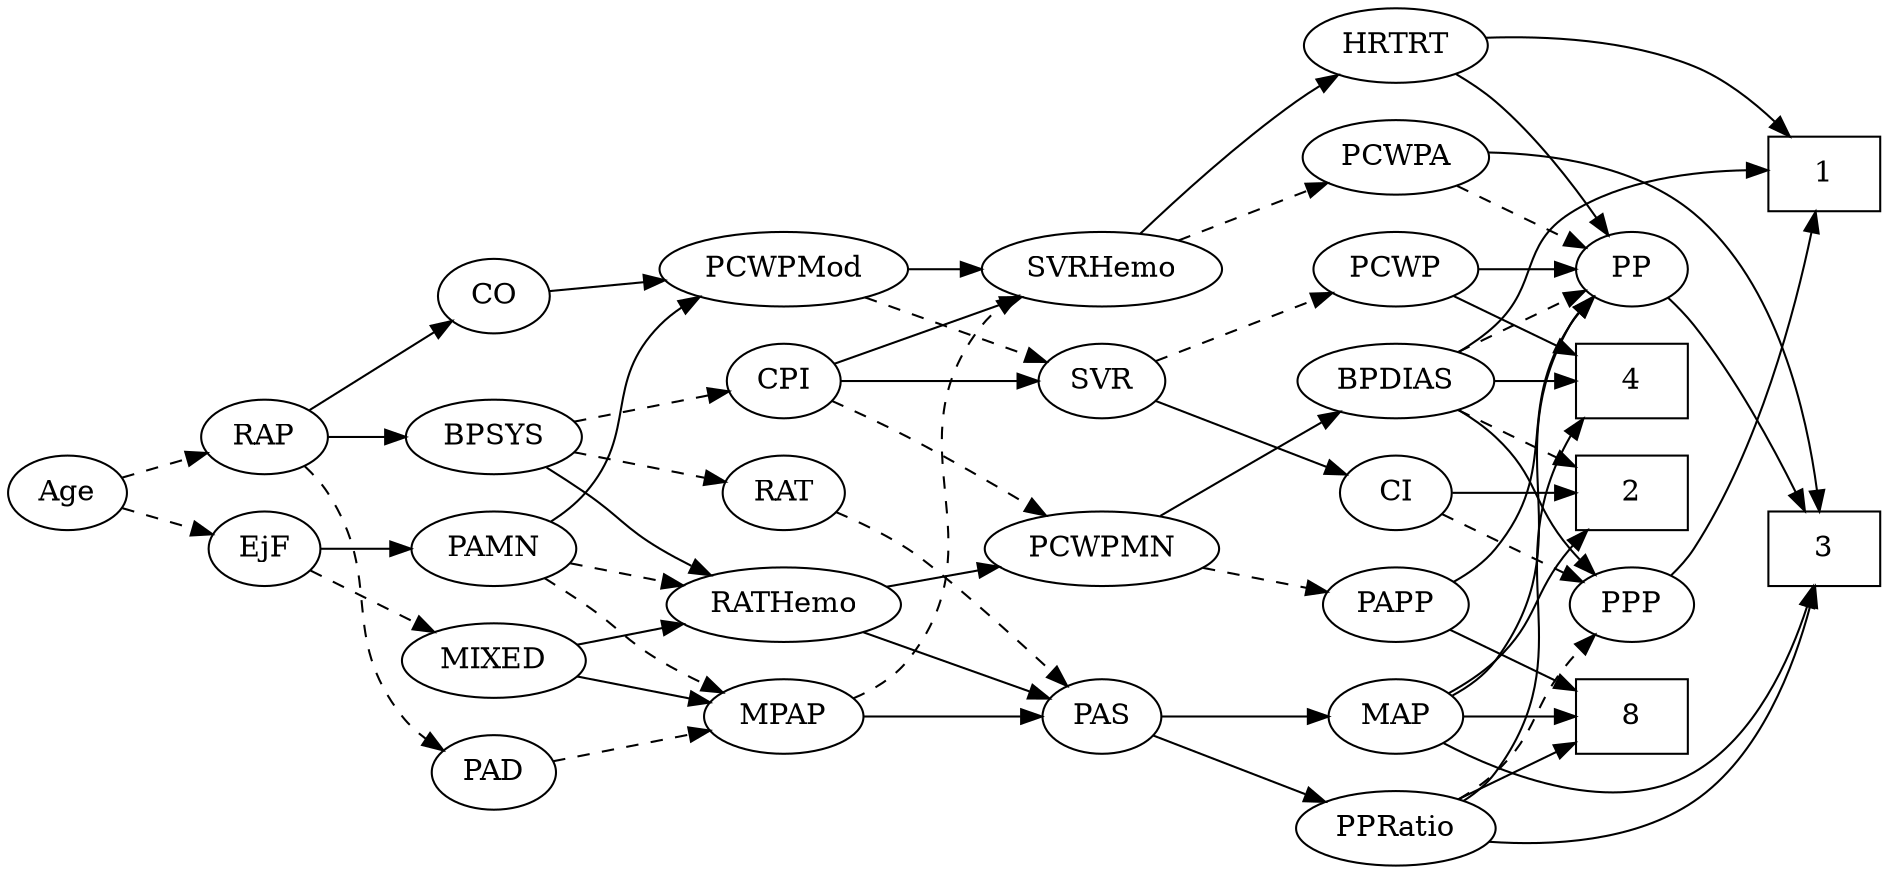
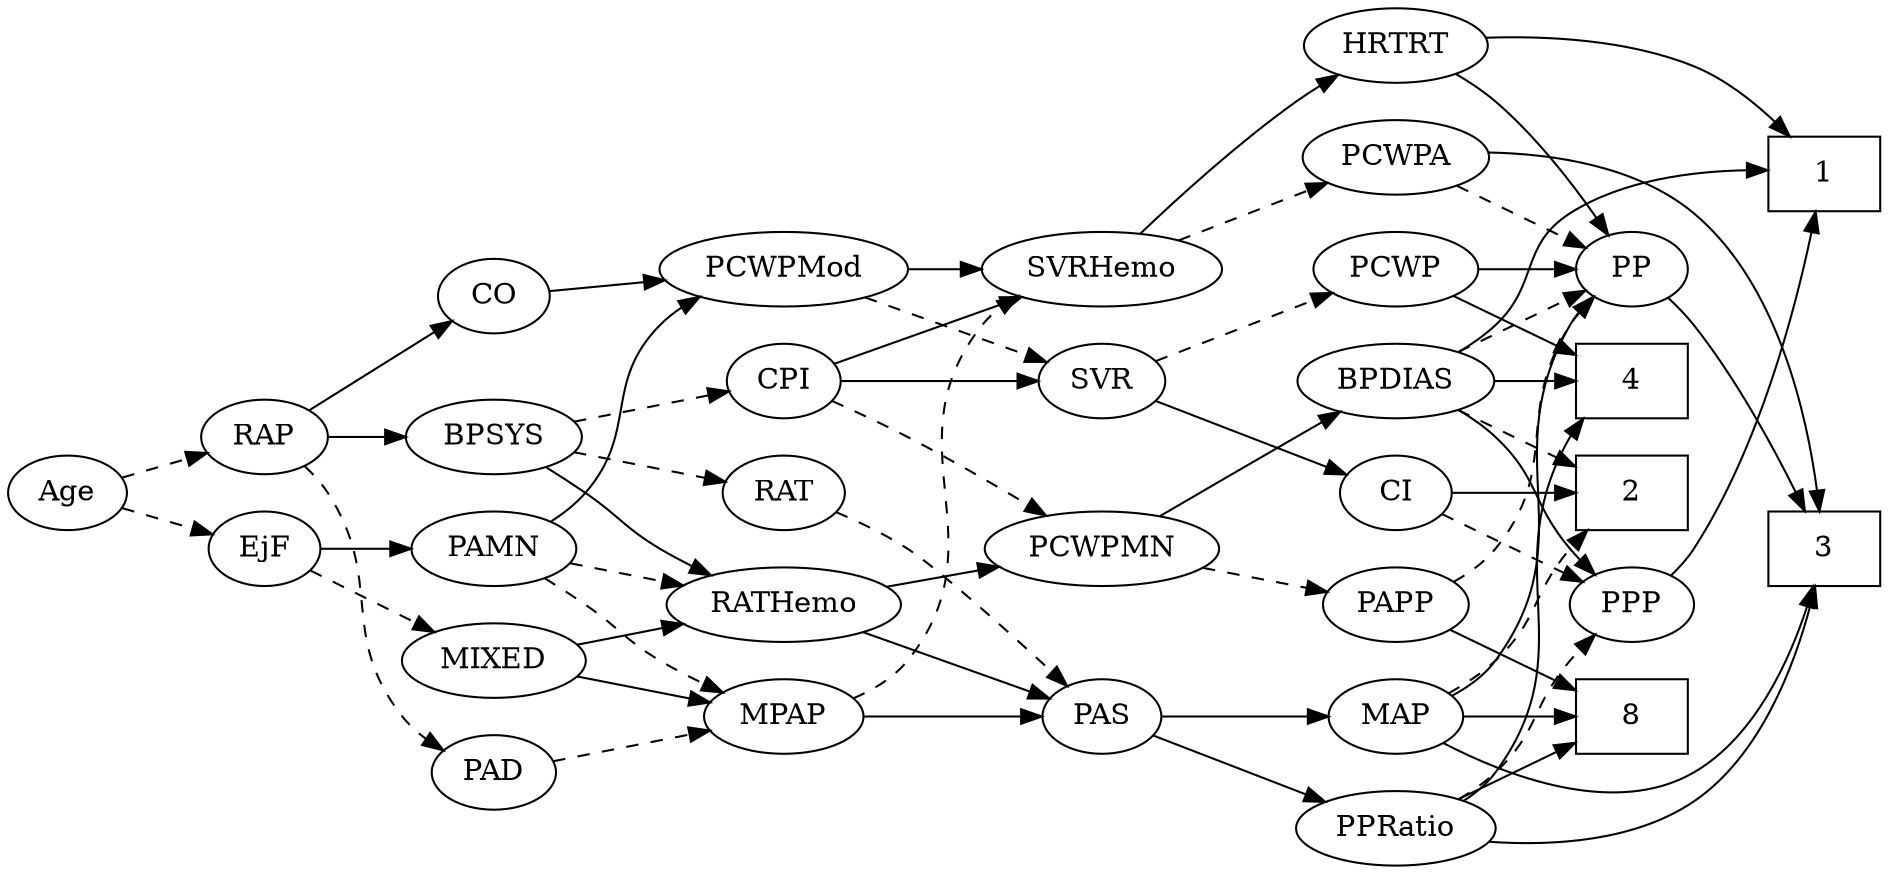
  strict digraph {
    rankdir=LR
    edge [style=solid]
    1 [height=0.5 shape=box width=0.75]
    2 [height=0.5 shape=box width=0.75]
    3 [height=0.5 shape=box width=0.75]
    4 [height=0.5 shape=box width=0.75]
    n5 [height=0.5 label=8 shape=box width=0.75]
    Age [height=0.5 width=0.75]
    EjF [height=0.5 width=0.75]
    RAP [height=0.5 width=0.77632]
    MIXED [height=0.5 width=1.1193]
    PAMN [height=0.5 width=1.011]
    BPSYS [height=0.5 width=1.0471]
    PAD [height=0.5 width=0.79437]
    CO [height=0.5 width=0.75]
    MPAP [height=0.5 width=0.97491]
    RATHemo [height=0.5 width=1.3721]
    PCWPMod [height=0.5 width=1.4443]
    CPI [height=0.5 width=0.75]
    RAT [height=0.5 width=0.75827]
    PAS [height=0.5 width=0.75]
    SVRHemo [height=0.5 width=1.3902]
    PCWPMN [height=0.5 width=1.3902]
    SVR [height=0.5 width=0.77632]
    MAP [height=0.5 width=0.84854]
    PPRatio [height=0.5 width=1.1013]
    PCWPA [height=0.5 width=1.1555]
    HRTRT [height=0.5 width=1.1013]
    PAPP [height=0.5 width=0.88464]
    BPDIAS [height=0.5 width=1.1735]
    PP [height=0.5 width=0.75]
    PPP [height=0.5 width=0.75]
    PCWP [height=0.5 width=0.97491]
    CI [height=0.5 width=0.75]
    Age -> EjF [style=dashed]
    Age -> RAP [style=dashed]
    EjF -> MIXED [style=dashed]
    EjF -> PAMN
    RAP -> BPSYS
    RAP -> PAD [style=dashed]
    RAP -> CO
    MIXED -> MPAP
    MIXED -> RATHemo
    PAMN -> MPAP [style=dashed]
    PAMN -> RATHemo [style=dashed]
    PAMN -> PCWPMod
    BPSYS -> RATHemo
    BPSYS -> CPI [style=dashed]
    BPSYS -> RAT [style=dashed]
    PAD -> MPAP [style=dashed]
    CO -> PCWPMod
    MPAP -> PAS
    MPAP -> SVRHemo [style=dashed]
    RATHemo -> PAS
    RATHemo -> PCWPMN
    PCWPMod -> SVRHemo
    PCWPMod -> SVR [style=dashed]
    CPI -> SVRHemo
    CPI -> PCWPMN [style=dashed]
    CPI -> SVR
    RAT -> PAS [style=dashed]
    PAS -> MAP
    PAS -> PPRatio
    SVRHemo -> PCWPA [style=dashed]
    SVRHemo -> HRTRT
    PCWPMN -> PAPP [style=dashed]
    PCWPMN -> BPDIAS
    SVR -> PCWP [style=dashed]
    SVR -> CI
-   MAP -> 2
+   MAP -> 2 [style=dashed]
    MAP -> 3
    MAP -> n5
    MAP -> PP
    PPRatio -> 3
    PPRatio -> 4
    PPRatio -> n5
    PPRatio -> PPP [style=dashed]
    PCWPA -> 3
    PCWPA -> PP [style=dashed]
    HRTRT -> 1
    HRTRT -> PP
    PAPP -> n5
-   PAPP -> PP
+   PAPP -> PP [style=dashed]
    BPDIAS -> 1
    BPDIAS -> 2 [style=dashed]
    BPDIAS -> 4
    BPDIAS -> PP [style=dashed]
    BPDIAS -> PPP
    PP -> 3
    PPP -> 1
    PCWP -> 4
    PCWP -> PP
    CI -> 2
    CI -> PPP [style=dashed]
  }
